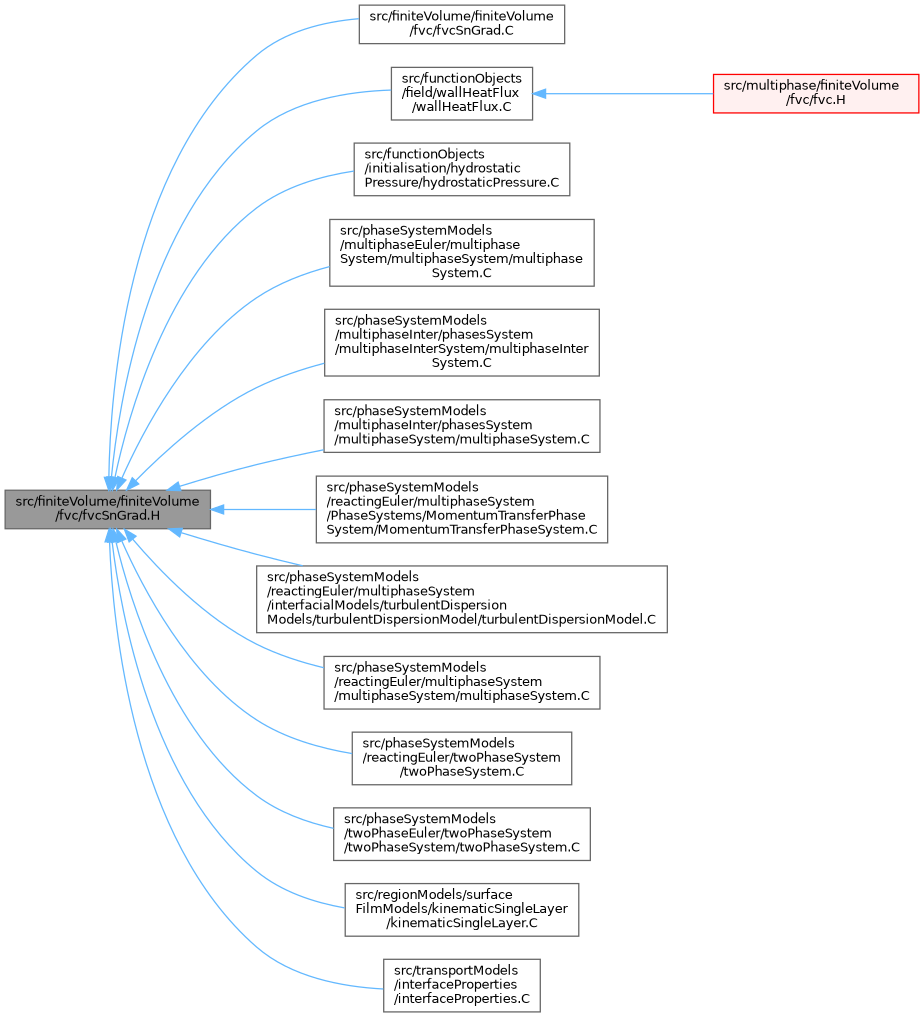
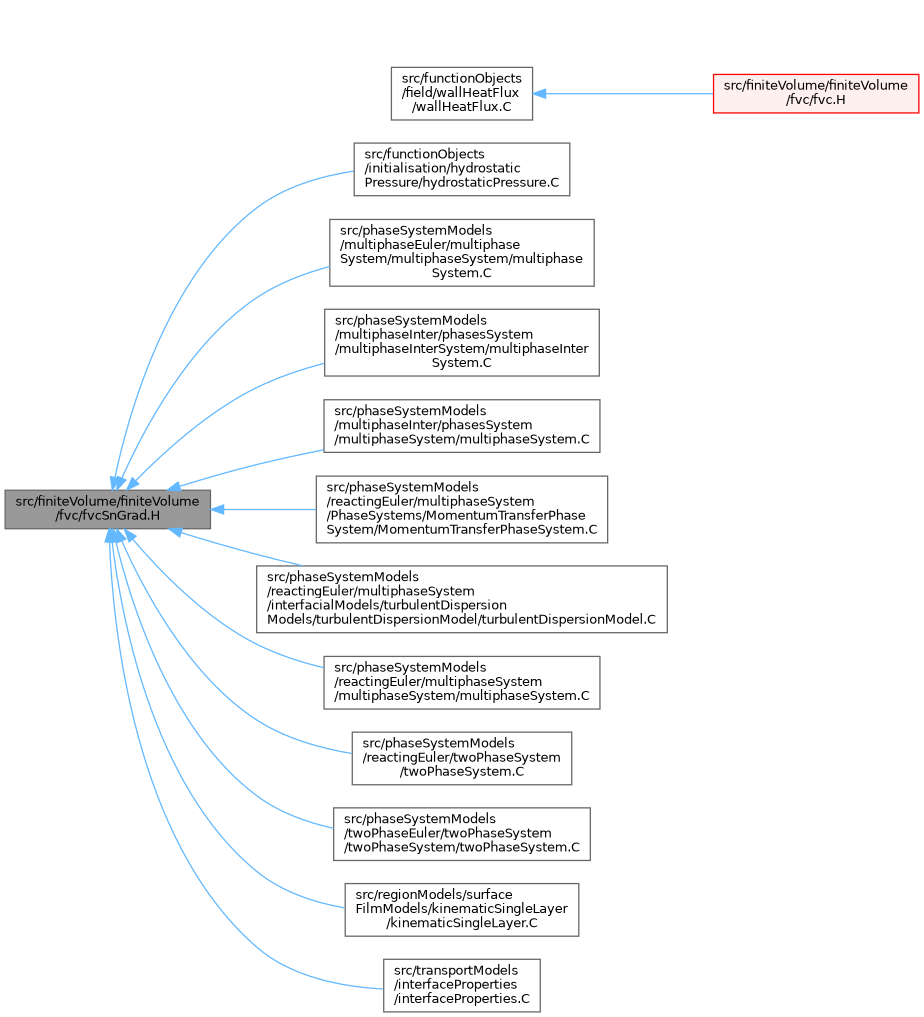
  digraph {
    rankdir=LR
    node [color=grey40 fillcolor=white fontname=Helvetica fontsize=10 shape=box style=filled]
    edge [color=steelblue1 dir=back fontname=Helvetica fontsize=10 labelfontname=Helvetica labelfontsize=10 style=solid]
    n1 [color=gray40 fillcolor=grey60 fontcolor=black height=0.2 label="src/finiteVolume/finiteVolume\l/fvc/fvcSnGrad.H" width=0.4]
-   n2 [height=0.2 label="src/finiteVolume/finiteVolume\l/fvc/fvcSnGrad.C" width=0.4]
    n3 [height=0.2 label="src/functionObjects\l/field/wallHeatFlux\l/wallHeatFlux.C" width=0.4]
    n4 [height=0.2 label="src/functionObjects\l/initialisation/hydrostatic\lPressure/hydrostaticPressure.C" width=0.4]
    n5 [height=0.2 label="src/phaseSystemModels\l/multiphaseEuler/multiphase\lSystem/multiphaseSystem/multiphase\lSystem.C" width=0.4]
    n6 [height=0.2 label="src/phaseSystemModels\l/multiphaseInter/phasesSystem\l/multiphaseInterSystem/multiphaseInter\lSystem.C" width=0.4]
    n7 [height=0.2 label="src/phaseSystemModels\l/multiphaseInter/phasesSystem\l/multiphaseSystem/multiphaseSystem.C" width=0.4]
    n8 [height=0.2 label="src/phaseSystemModels\l/reactingEuler/multiphaseSystem\l/PhaseSystems/MomentumTransferPhase\lSystem/MomentumTransferPhaseSystem.C" width=0.4]
    n9 [height=0.2 label="src/phaseSystemModels\l/reactingEuler/multiphaseSystem\l/interfacialModels/turbulentDispersion\lModels/turbulentDispersionModel/turbulentDispersionModel.C" width=0.4]
    n10 [height=0.2 label="src/phaseSystemModels\l/reactingEuler/multiphaseSystem\l/multiphaseSystem/multiphaseSystem.C" width=0.4]
    n11 [height=0.2 label="src/phaseSystemModels\l/reactingEuler/twoPhaseSystem\l/twoPhaseSystem.C" width=0.4]
    n12 [height=0.2 label="src/phaseSystemModels\l/twoPhaseEuler/twoPhaseSystem\l/twoPhaseSystem/twoPhaseSystem.C" width=0.4]
    n13 [height=0.2 label="src/regionModels/surface\lFilmModels/kinematicSingleLayer\l/kinematicSingleLayer.C" width=0.4]
    n14 [height=0.2 label="src/transportModels\l/interfaceProperties\l/interfaceProperties.C" width=0.4]
-   n15 [color=red fillcolor="#FFF0F0" height=0.2 label="src/multiphase/finiteVolume\l/fvc/fvc.H" width=0.4]
-   n1 -> n2
-   n1 -> n3
+   n15 [color=red fillcolor="#FFF0F0" height=0.2 label="src/finiteVolume/finiteVolume\l/fvc/fvc.H" width=0.4]
    n1 -> n4
    n1 -> n5
    n1 -> n6
    n1 -> n7
    n1 -> n8
    n1 -> n9
    n1 -> n10
    n1 -> n11
    n1 -> n12
    n1 -> n13
    n1 -> n14
    n3 -> n15
  }
